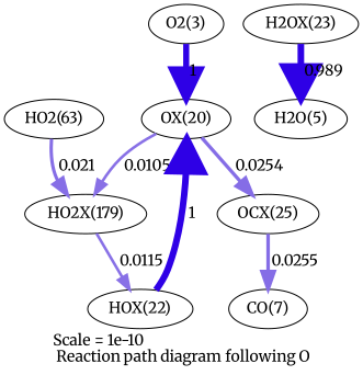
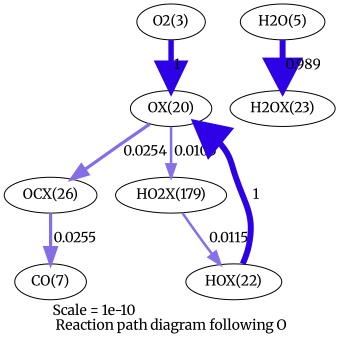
  digraph {
    fontname=Merriweather
    label="Scale = 1e-10\l Reaction path diagram following O"
    node [fontname=Merriweather]
    edge [arrowsize=1.28 color="0.7, 0.51, 0.9" fontname=Merriweather penwidth=3.23]
    n1 [label="O2(3)"]
    n2 [label="OX(20)"]
-   n3 [label="OCX(25)"]
+   n3 [label="OCX(26)"]
    n4 [label="HO2X(179)"]
    n5 [label="CO(7)"]
    n6 [label="HOX(22)"]
    n7 [label="H2OX(23)"]
    n8 [label="H2O(5)"]
-   n9 [label="HO2(63)"]
    n1 -> n2 [arrowsize=2.74 color="0.7, 0.997, 0.9" label=" 1" penwidth=5.47]
    n2 -> n3 [arrowsize=1.61 color="0.7, 0.525, 0.9" label=" 0.0254"]
    n2 -> n4 [label=" 0.0105" penwidth=2.56]
    n3 -> n5 [arrowsize=1.62 color="0.7, 0.526, 0.9" label=" 0.0255"]
    n4 -> n6 [label=" 0.0115" penwidth=2.56]
    n6 -> n2 [arrowsize=3 color="0.7, 1.5, 0.9" label=" 1" penwidth=6]
-   n7 -> n8 [arrowsize=3 color="0.7, 1.49, 0.9" label=" 0.989" penwidth=5.99]
-   n9 -> n4 [arrowsize=1.54 color="0.7, 0.521, 0.9" label=" 0.021" penwidth=3.08]
+   n8 -> n7 [arrowsize=3 color="0.7, 1.49, 0.9" label=" 0.989" penwidth=5.99]
  }
